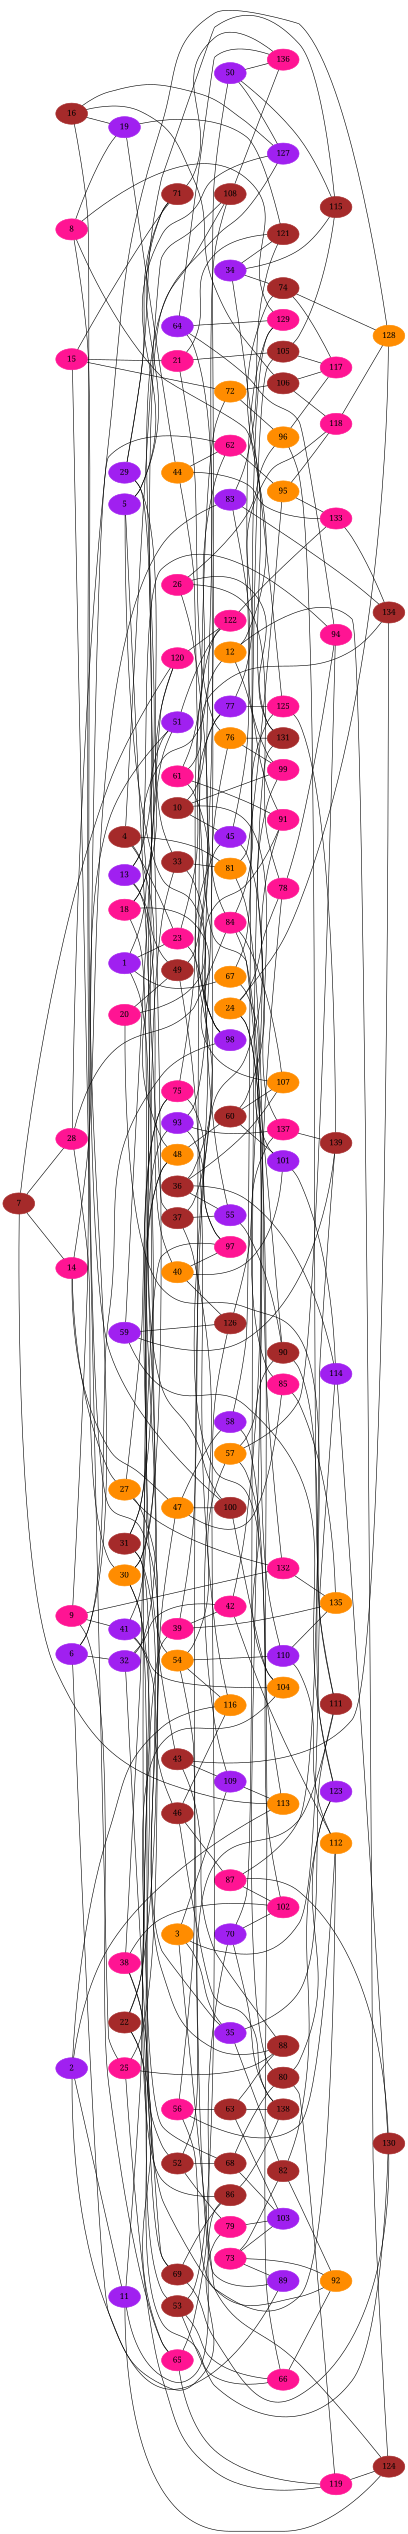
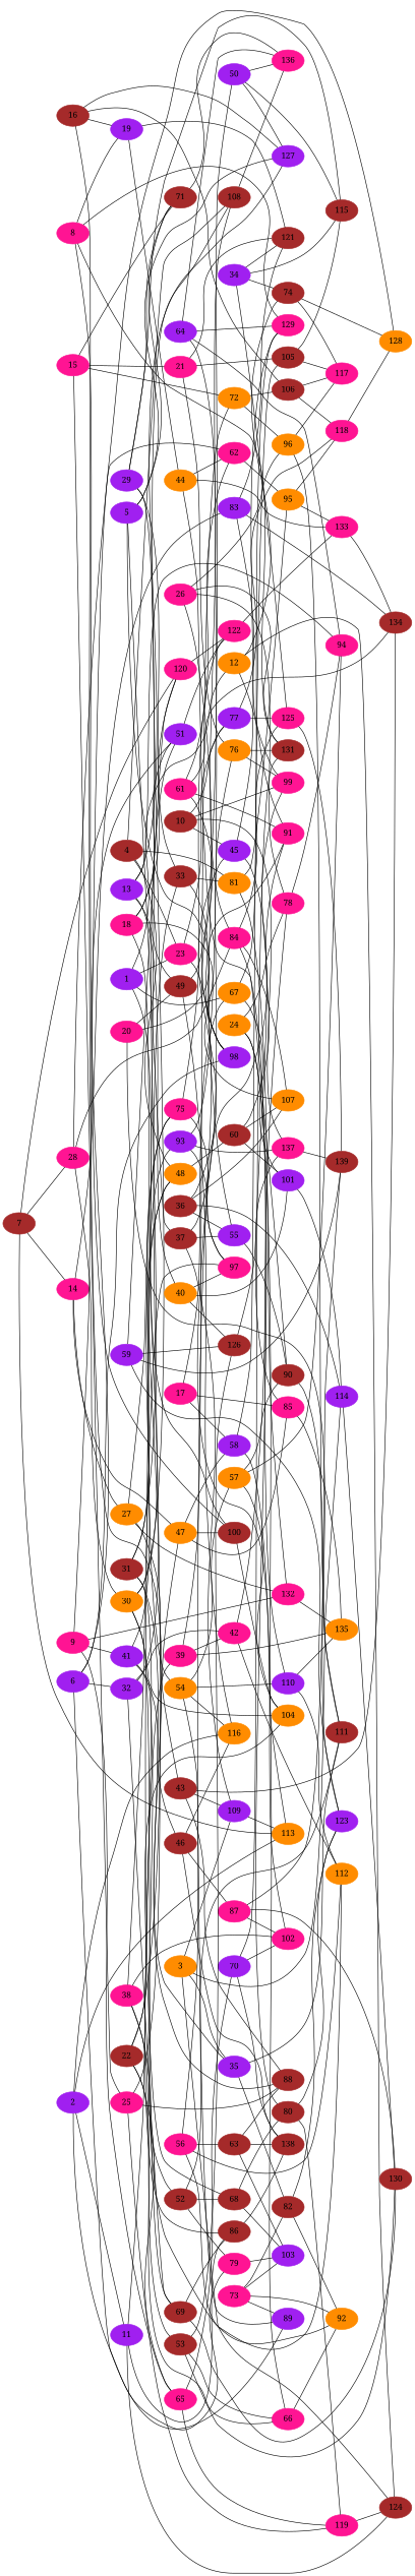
  graph {
    fontname="Noto Serif"
    rankdir=LR
    node [color=deeppink fontname="Noto Serif" style=filled]
    edge [fontname="Noto Serif"]
    1 [color=purple]
    12 [color=darkorange]
    23
    67 [color=darkorange]
    100 [color=brown]
    124 [color=brown]
    74 [color=brown]
    91
    113 [color=darkorange]
    77 [color=purple]
    129
    101 [color=purple]
    104 [color=darkorange]
    2 [color=purple]
    11 [color=purple]
    79
    116 [color=darkorange]
    39
    86 [color=brown]
    103 [color=purple]
    3 [color=darkorange]
    35 [color=purple]
    109 [color=purple]
    114 [color=purple]
    111 [color=brown]
    82 [color=brown]
    130 [color=brown]
    4 [color=brown]
    48 [color=darkorange]
    81 [color=darkorange]
    108 [color=brown]
    60 [color=brown]
    132
    95 [color=darkorange]
    136
    5 [color=purple]
    37 [color=brown]
    71 [color=brown]
    98 [color=purple]
    127 [color=purple]
    76 [color=darkorange]
    55 [color=purple]
    6 [color=purple]
    32 [color=purple]
    51 [color=purple]
    89 [color=purple]
    69 [color=brown]
    42
    122
    7 [color=brown]
    14
    28
    120
    27 [color=darkorange]
    83 [color=purple]
    47 [color=darkorange]
    128 [color=darkorange]
    30 [color=darkorange]
    84
    8
    19 [color=purple]
    131 [color=brown]
    44 [color=darkorange]
    121 [color=brown]
    41 [color=purple]
    9
    62
    65
    46 [color=brown]
    119
    70 [color=purple]
    135 [color=darkorange]
    10 [color=brown]
    45 [color=purple]
    99
    137
    85
    125
    118
    139 [color=brown]
    72 [color=darkorange]
    138 [color=brown]
    117
    13 [color=purple]
    40 [color=darkorange]
    49 [color=brown]
    94
    97
    126 [color=brown]
    50 [color=purple]
+   17
    58 [color=purple]
    43 [color=brown]
    75
    134 [color=brown]
    15
    21
    25
    105 [color=brown]
    88 [color=brown]
    106 [color=brown]
    96 [color=darkorange]
    16 [color=brown]
    66
    18
    107 [color=darkorange]
    54 [color=darkorange]
    20
    90 [color=brown]
    133
    115 [color=brown]
    22 [color=brown]
    33 [color=brown]
    92 [color=darkorange]
    24 [color=darkorange]
    78
    80 [color=brown]
    102
    123 [color=purple]
    26
    112 [color=darkorange]
    93 [color=purple]
    110 [color=purple]
    29 [color=purple]
    68 [color=brown]
    31 [color=brown]
    34 [color=purple]
    36 [color=brown]
    38
    52 [color=brown]
    53 [color=brown]
    87
    57 [color=darkorange]
    56
    63 [color=brown]
    59 [color=purple]
    61
    64 [color=purple]
    73
    1 -- 12
    1 -- 23
    1 -- 67
    1 -- 100
    12 -- 124
    12 -- 74
    12 -- 91
    23 -- 113
    23 -- 77
    67 -- 129
    67 -- 101
    100 -- 104
    74 -- 128
    74 -- 117
    77 -- 125
    77 -- 118
    101 -- 114
    2 -- 113
    2 -- 11
    2 -- 79
    2 -- 116
    11 -- 124
    11 -- 39
    11 -- 86
    79 -- 103
    39 -- 42
    39 -- 135
    39 -- 72
    86 -- 138
    3 -- 124
    3 -- 35
    3 -- 109
    3 -- 114
    35 -- 111
    35 -- 82
    109 -- 113
    114 -- 130
    82 -- 92
    82 -- 123
    4 -- 23
    4 -- 48
    4 -- 81
    4 -- 108
    48 -- 60
    81 -- 132
    81 -- 95
    108 -- 136
    60 -- 91
    60 -- 101
    60 -- 107
    132 -- 135
    95 -- 118
    95 -- 133
    5 -- 37
    5 -- 71
    5 -- 98
    5 -- 127
    37 -- 109
    37 -- 76
    37 -- 55
    71 -- 136
    76 -- 131
    76 -- 99
    55 -- 90
    6 -- 98
    6 -- 32
    6 -- 51
    6 -- 89
    32 -- 48
    32 -- 69
    32 -- 42
    51 -- 122
    69 -- 86
    69 -- 130
    42 -- 78
    42 -- 112
    122 -- 133
    7 -- 113
    7 -- 14
    7 -- 28
    7 -- 120
    14 -- 27
    14 -- 83
    14 -- 47
    28 -- 128
    28 -- 30
    28 -- 84
    120 -- 122
    27 -- 132
    27 -- 43
    27 -- 75
    83 -- 121
    83 -- 99
    83 -- 134
    47 -- 100
    47 -- 85
    47 -- 58
    30 -- 108
    30 -- 69
    30 -- 112
    30 -- 93
    84 -- 125
    84 -- 107
    84 -- 110
    8 -- 100
    8 -- 129
    8 -- 19
    8 -- 131
    19 -- 44
    19 -- 121
    44 -- 62
    44 -- 90
    44 -- 133
    41 -- 104
    41 -- 48
    41 -- 46
    9 -- 132
    9 -- 41
    9 -- 62
    9 -- 65
    62 -- 95
    65 -- 119
    65 -- 70
    46 -- 116
    46 -- 138
    46 -- 87
    119 -- 124
    70 -- 131
    70 -- 138
    70 -- 102
    10 -- 77
    10 -- 45
    10 -- 99
    10 -- 137
    45 -- 129
    45 -- 85
    137 -- 139
    85 -- 135
    125 -- 139
    118 -- 128
    72 -- 106
    72 -- 96
    13 -- 127
    13 -- 40
    13 -- 49
    13 -- 94
    40 -- 101
    40 -- 97
    40 -- 126
    49 -- 116
    49 -- 50
    126 -- 137
    50 -- 136
    50 -- 127
    50 -- 115
+   17 -- 67
+   17 -- 85
+   17 -- 58
    58 -- 105
    58 -- 66
    43 -- 109
    43 -- 134
    43 -- 88
    75 -- 122
    75 -- 97
    15 -- 71
    15 -- 72
    15 -- 21
    15 -- 25
    21 -- 76
    21 -- 121
    21 -- 105
    25 -- 47
    25 -- 119
    25 -- 88
    105 -- 117
    105 -- 115
    106 -- 118
    106 -- 117
    96 -- 111
    96 -- 117
    16 -- 35
    16 -- 127
    16 -- 19
    16 -- 106
    66 -- 92
    18 -- 51
    18 -- 120
    18 -- 107
    18 -- 54
    54 -- 116
    54 -- 89
    54 -- 110
    54 -- 57
    20 -- 91
    20 -- 111
    20 -- 49
    90 -- 123
    133 -- 134
    22 -- 104
    22 -- 65
    22 -- 66
    22 -- 33
    33 -- 81
    33 -- 98
-   24 -- 128
    24 -- 78
    24 -- 80
    24 -- 102
    78 -- 94
    80 -- 119
    80 -- 123
    26 -- 55
    26 -- 131
    26 -- 96
    26 -- 78
    93 -- 108
    93 -- 137
    93 -- 97
    110 -- 135
    110 -- 112
    29 -- 71
    29 -- 115
    29 -- 33
    29 -- 68
    68 -- 103
    68 -- 80
    31 -- 86
    31 -- 51
    31 -- 75
    31 -- 88
    34 -- 74
    34 -- 121
    34 -- 125
    34 -- 115
    36 -- 114
    36 -- 55
    36 -- 45
    36 -- 107
    38 -- 97
    38 -- 102
    38 -- 52
    38 -- 53
    52 -- 79
    52 -- 111
    52 -- 68
    53 -- 130
    53 -- 126
    53 -- 66
    87 -- 130
    87 -- 139
    87 -- 102
    57 -- 104
    57 -- 94
    57 -- 90
    56 -- 99
    56 -- 92
    56 -- 112
    56 -- 63
    63 -- 103
    63 -- 138
    63 -- 88
    59 -- 120
    59 -- 139
    59 -- 126
    59 -- 123
    61 -- 91
    61 -- 98
    61 -- 62
    61 -- 134
    64 -- 129
    64 -- 136
    64 -- 84
    64 -- 94
    73 -- 103
    73 -- 82
    73 -- 89
    73 -- 92
  }
